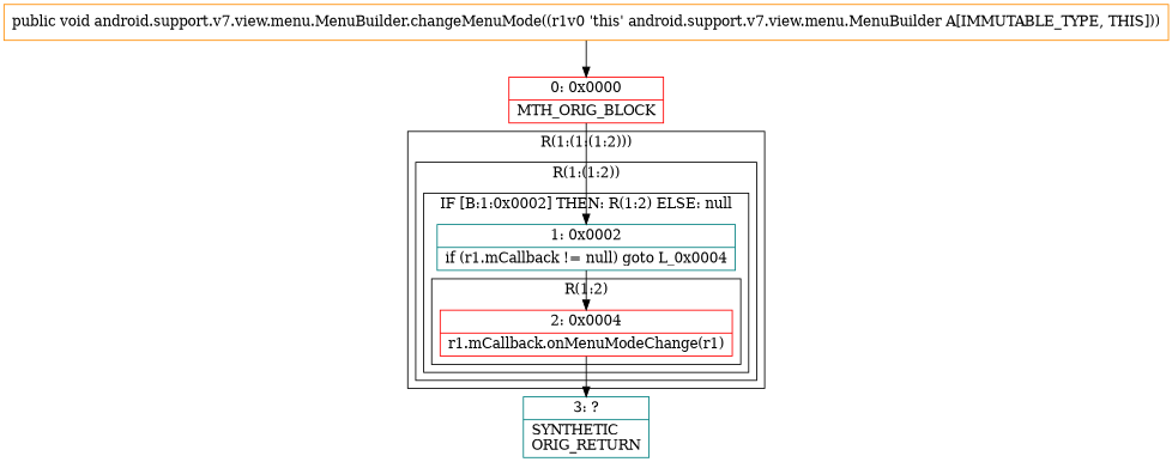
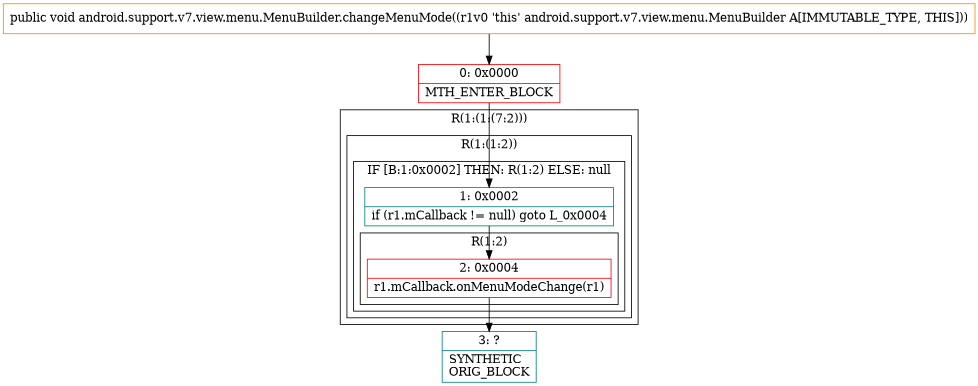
  digraph {
    node [color=red shape=record]
    n1 [label="{2\:\ 0x0004|r1.mCallback.onMenuModeChange(r1)\l}"]
    n2 [color=teal label="{1\:\ 0x0002|if (r1.mCallback != null) goto L_0x0004\l}"]
-   n3 [color=teal label="{3\:\ ?|SYNTHETIC\lORIG_RETURN\l}"]
-   n4 [label="{0\:\ 0x0000|MTH_ORIG_BLOCK\l}"]
+   n3 [color=teal label="{3\:\ ?|SYNTHETIC\lORIG_BLOCK\l}"]
+   n4 [label="{0\:\ 0x0000|MTH_ENTER_BLOCK\l}"]
    n5 [color=darkorange label="{public void android.support.v7.view.menu.MenuBuilder.changeMenuMode((r1v0 'this' android.support.v7.view.menu.MenuBuilder A[IMMUTABLE_TYPE, THIS])) }"]
    subgraph cluster_1 {
-     label="R(1:(1:(1:2)))"
+     label="R(1:(1:(7:2)))"
      subgraph cluster_2 {
        label="R(1:(1:2))"
        subgraph cluster_3 {
          label="IF [B:1:0x0002] THEN: R(1:2) ELSE: null"
          n2
          subgraph cluster_4 {
            label="R(1:2)"
            n1
          }
        }
      }
    }
    n1 -> n3
    n2 -> n1
    n4 -> n2
    n5 -> n4
  }
